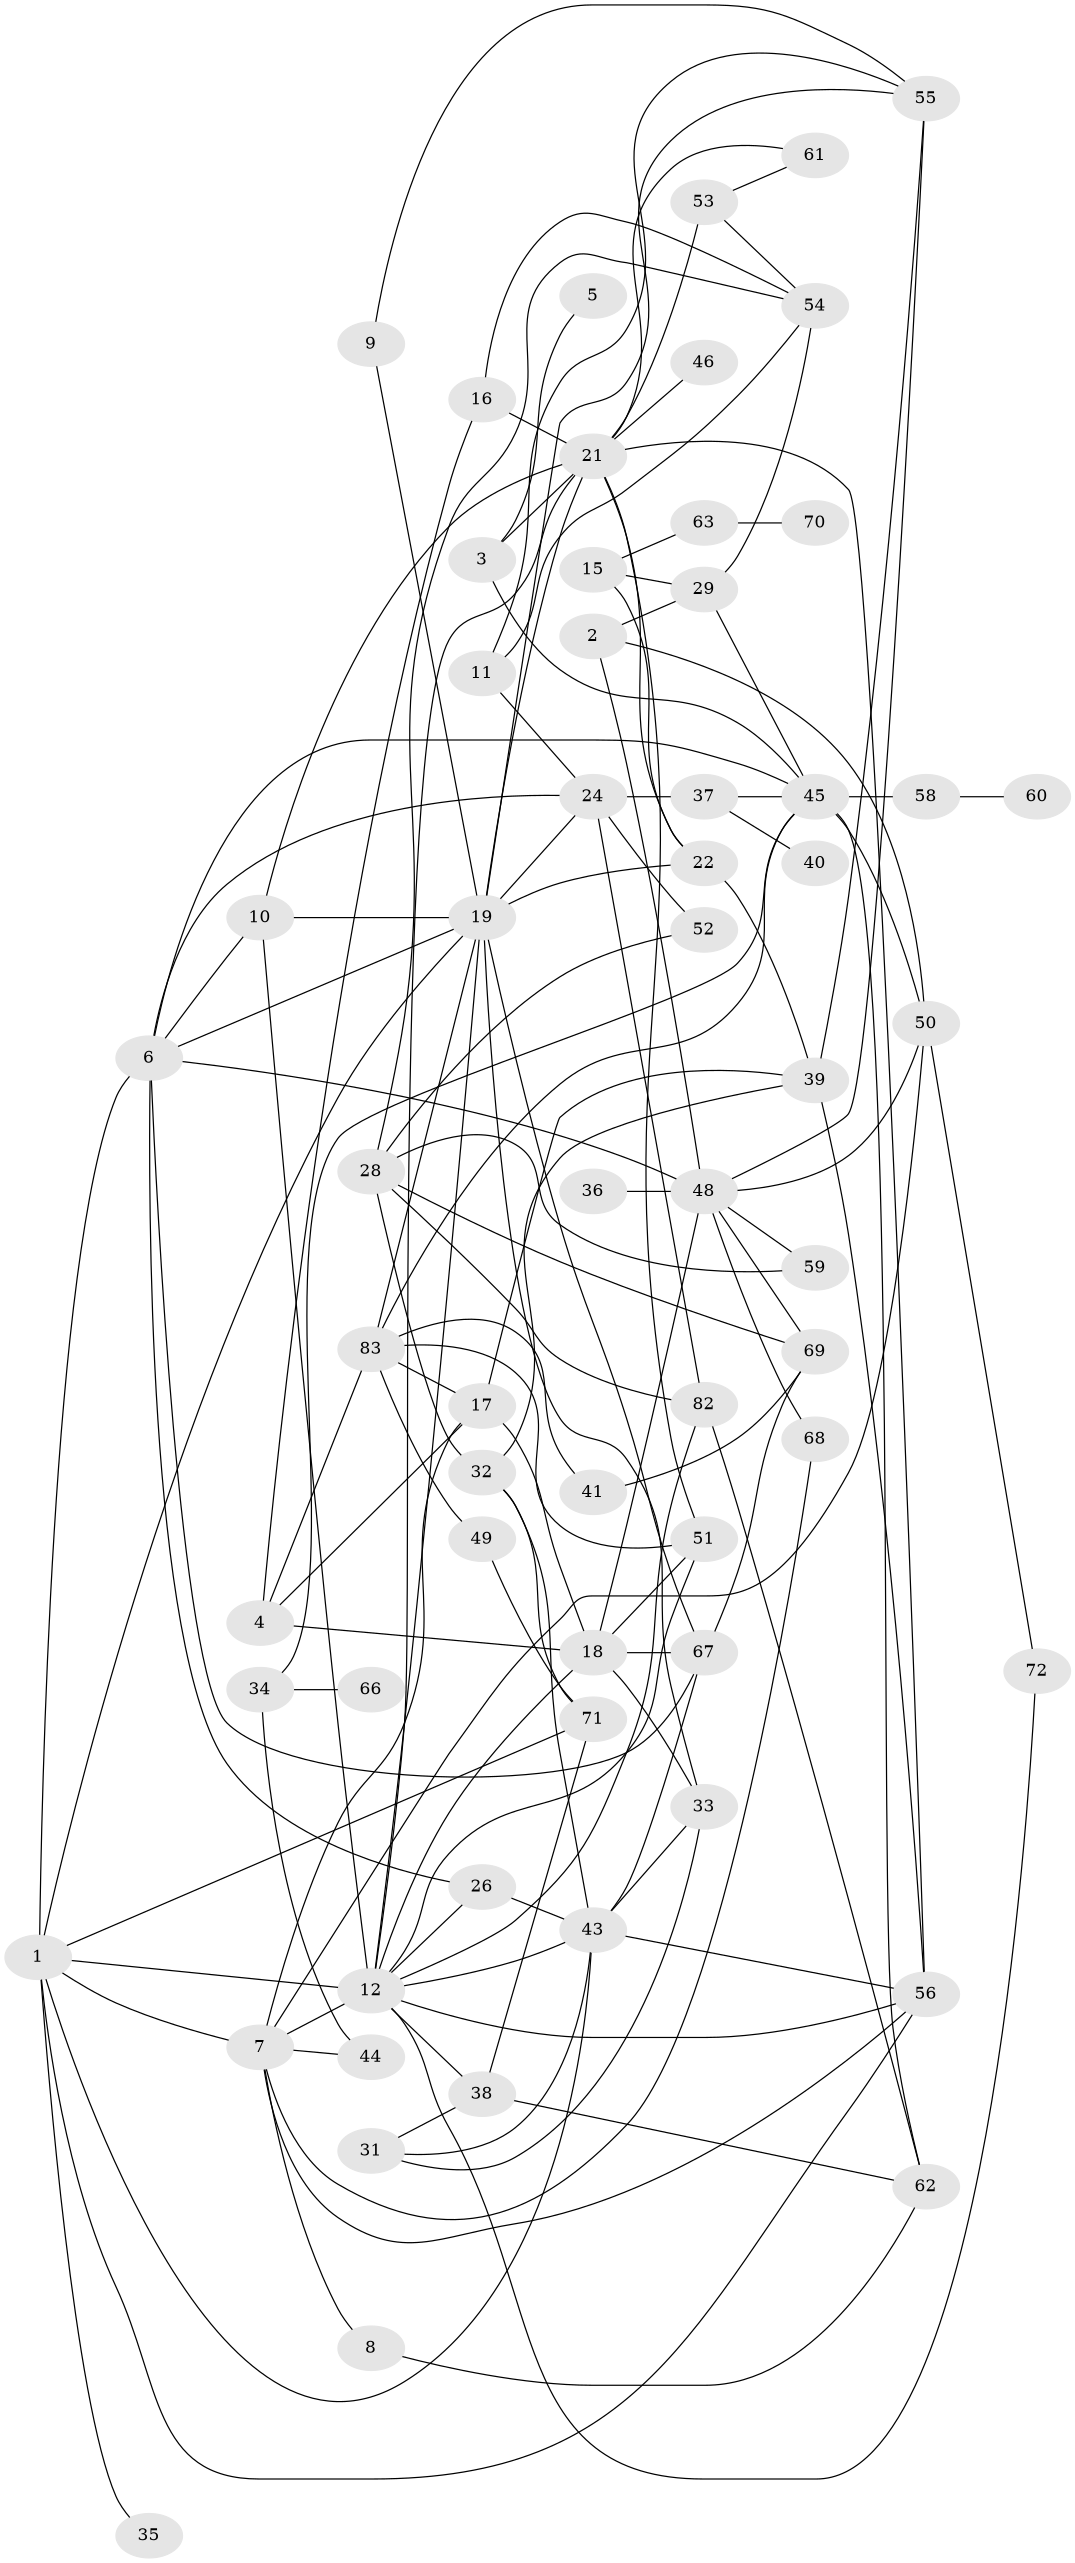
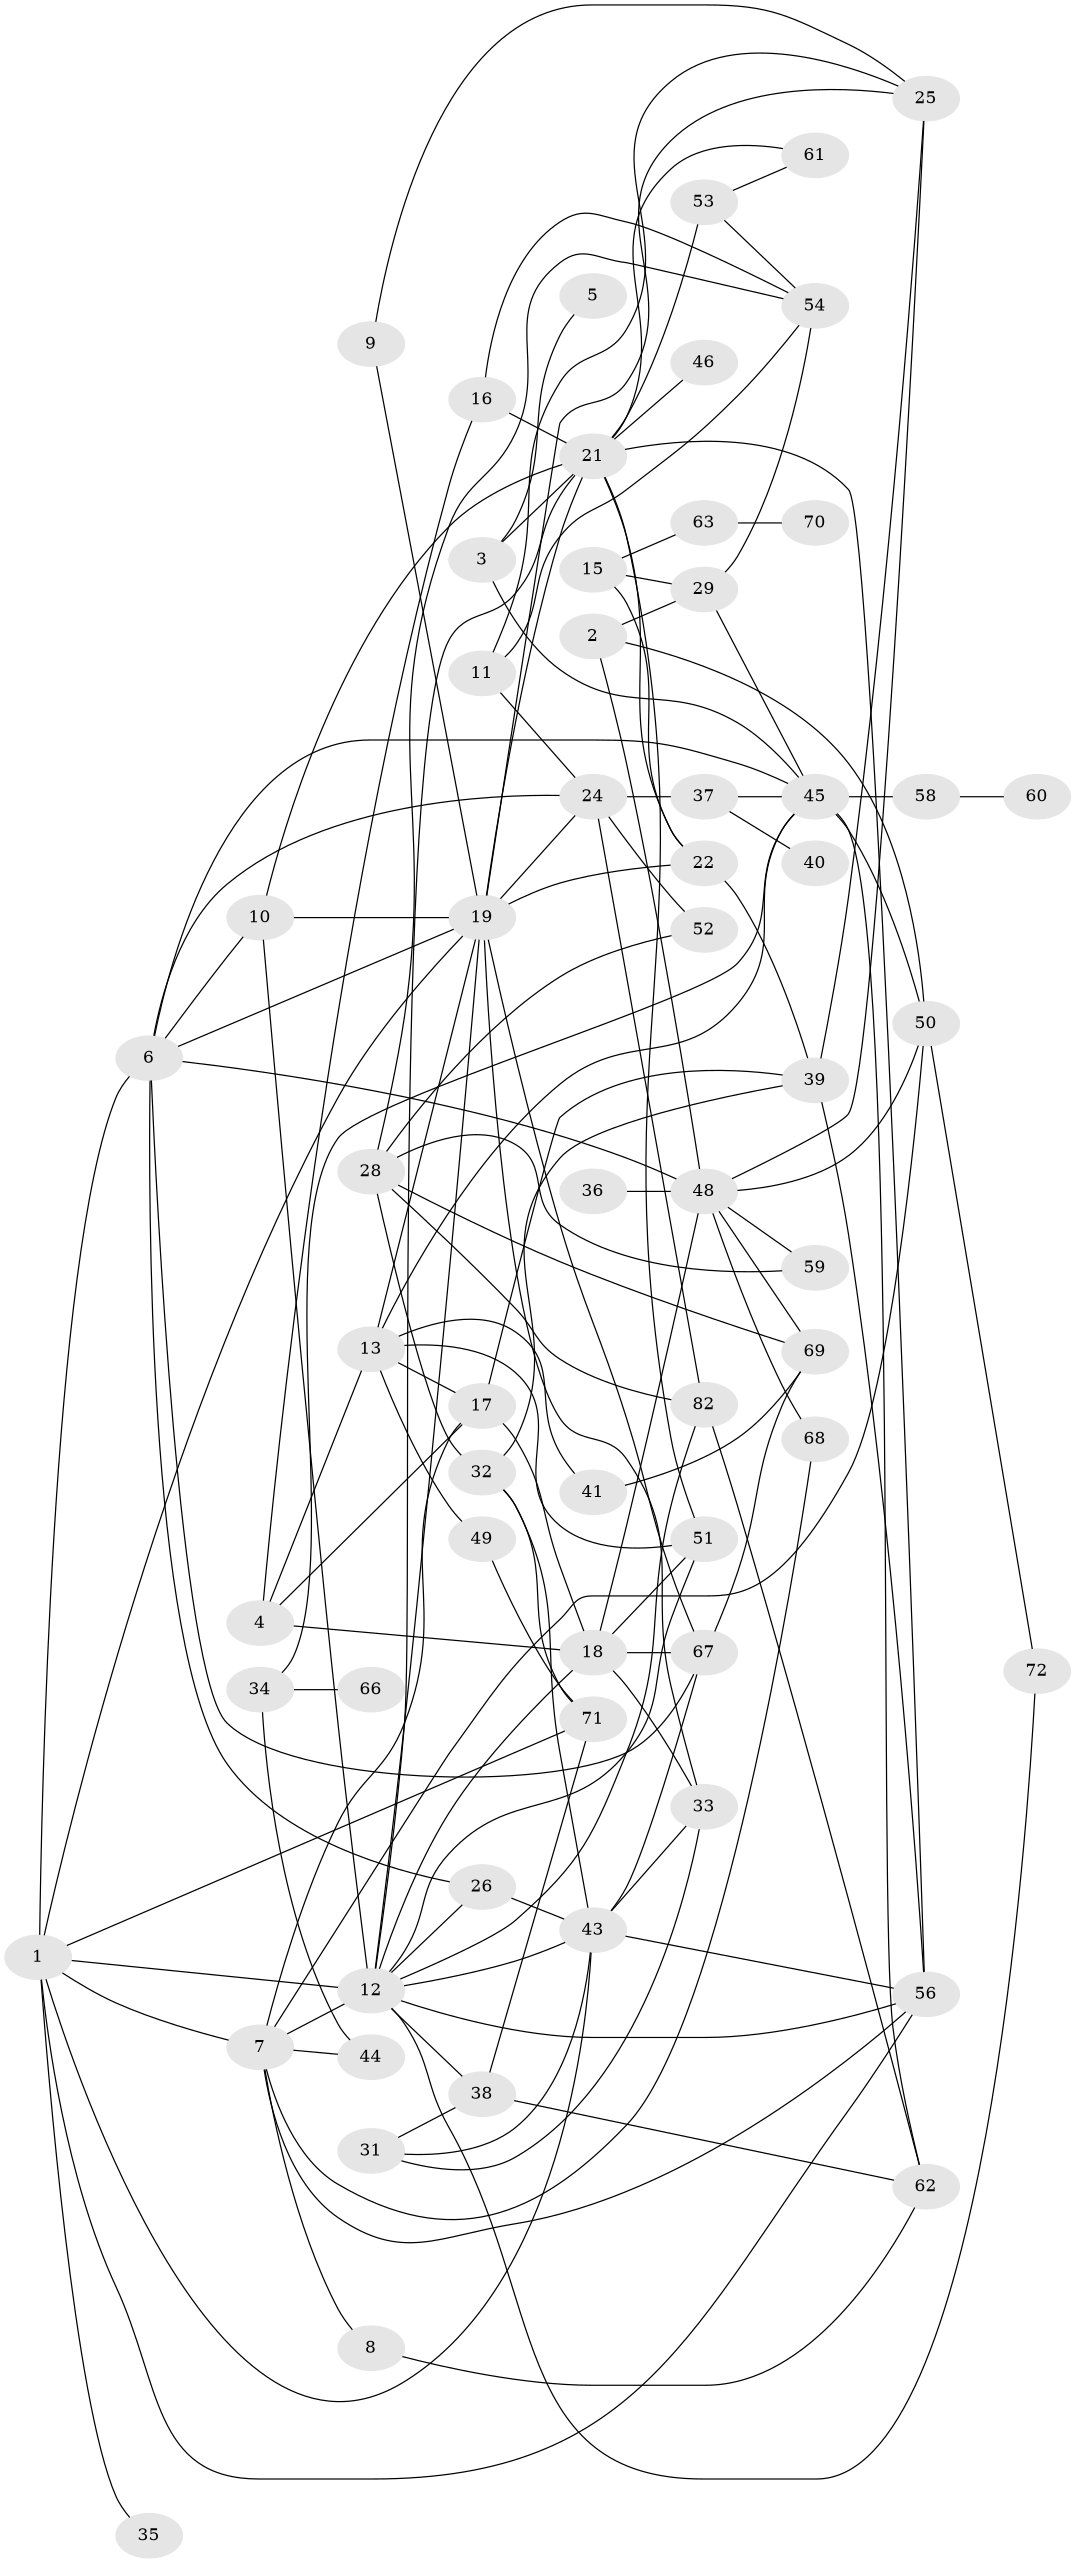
  graph {
    rankdir=LR
    node [color=gray90 style=filled]
    edge [weight=1.0]
    1
    6
    7
    12
    19
    35
    43
    56
    71
    48
    45
    10
    24
    26
    67
    50
    17
    8
    44
    68
    21
    18
    38
    n24 [label=82]
    51
    72
-   55
+   55 [label=25]
    22
    33
    2
    29
    54
    59
    69
    3
    5
    46
    53
    61
    62
    58
    4
-   13 [label=83]
+   13
    16
    41
    49
    39
    37
    52
    9
    11
    15
    63
    40
    28
    32
    70
    31
    34
    66
    36
    60
    1 -- 6 [weight=2.0]
    1 -- 7
    1 -- 12
    1 -- 19 [weight=2.0]
    1 -- 35
    1 -- 43
    1 -- 56
    1 -- 71
    6 -- 19
    6 -- 48 [weight=2.0]
    6 -- 45 [weight=2.0]
    6 -- 10
    6 -- 24
    6 -- 26 [weight=2.0]
    6 -- 67
    7 -- 12
    7 -- 56
    7 -- 50
    7 -- 17
    7 -- 8
    7 -- 44
    7 -- 68
    12 -- 19
    12 -- 43
    12 -- 56
    12 -- 26 [weight=3.0]
    12 -- 21
    12 -- 18
    12 -- 38
    12 -- n24
    12 -- 51
    12 -- 72
    19 -- 24
    19 -- 67 [weight=2.0]
    19 -- 21
    19 -- 55
    19 -- 22
    19 -- 33
    43 -- 56
    43 -- 67
    43 -- 33
    48 -- 50
    48 -- 68
    48 -- 55
    48 -- 59
    48 -- 69
    45 -- 50 [weight=2.0]
    45 -- 62
    45 -- 58
    10 -- 12
    10 -- 19
    10 -- 21
    24 -- n24
    24 -- 37
    24 -- 52
    26 -- 43
    67 -- 69
    50 -- 72
    17 -- 18
    17 -- 39
    8 -- 62
    21 -- 56
    21 -- 51
    21 -- 22
    21 -- 46
    21 -- 53
    21 -- 61 [weight=2.0]
    18 -- 48
    18 -- 67
    18 -- 51
    18 -- 33
    38 -- 71
    38 -- 62
    n24 -- 62
    22 -- 39
    2 -- 48
    2 -- 50
    2 -- 29
    29 -- 45
    29 -- 54
    3 -- 45
    3 -- 21
    3 -- 5
    53 -- 54
    53 -- 61
    58 -- 60
    4 -- 17
    4 -- 18 [weight=4.0]
    4 -- 13
    4 -- 16
    13 -- 19
    13 -- 45
    13 -- 17
    13 -- 51
    13 -- 41
    13 -- 49
    16 -- 21
    16 -- 54
    41 -- 69
    49 -- 71
    39 -- 56
    39 -- 55
    37 -- 45
    37 -- 40
    9 -- 19
    9 -- 55
    11 -- 24
    11 -- 55
    11 -- 54
    15 -- 22
    15 -- 29
    15 -- 63
    63 -- 70
    28 -- n24
    28 -- 54
    28 -- 59
    28 -- 69
    28 -- 52
    28 -- 32
    32 -- 43
    32 -- 71
    32 -- 39
    31 -- 43
    31 -- 38
    31 -- 33
    34 -- 45
    34 -- 44
    34 -- 66
    36 -- 48 [weight=2.0]
  }
